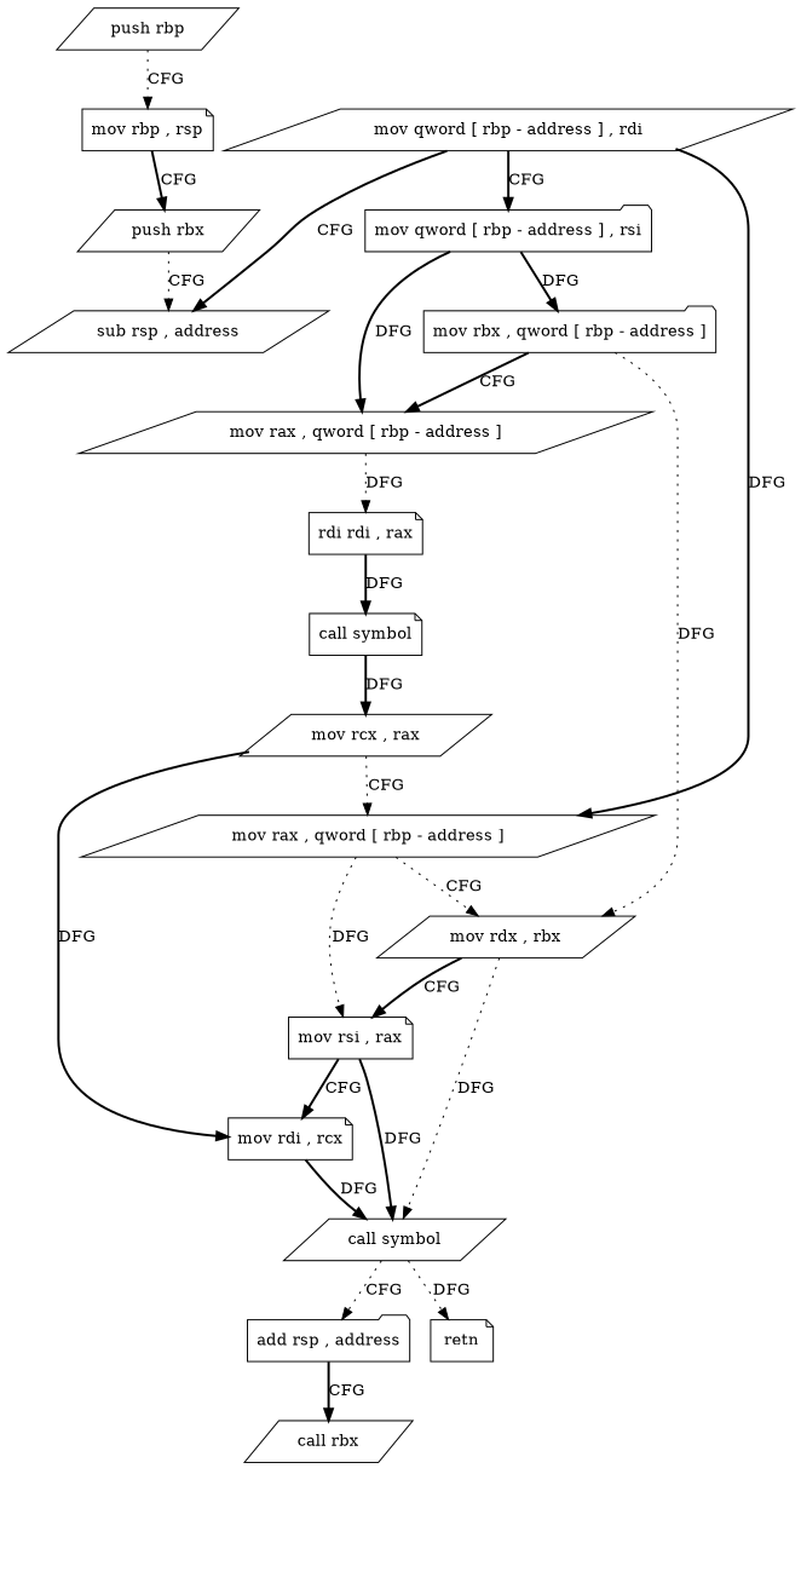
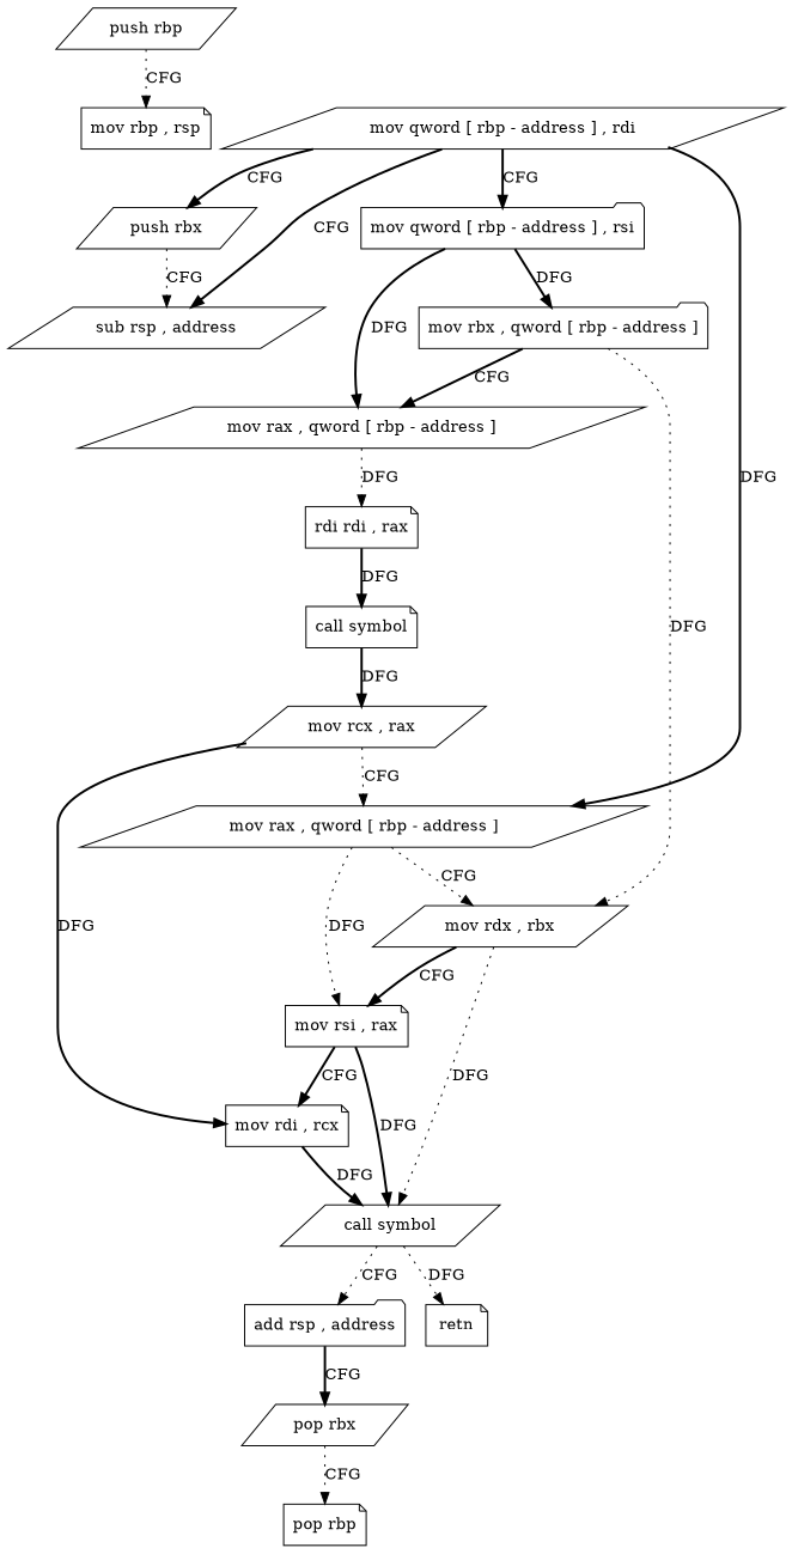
  digraph {
    node [shape=parallelogram]
    edge [style=bold]
    n1 [label="push rbp"]
    n2 [label="mov rbp , rsp" shape=note]
    n3 [label="push rbx"]
    n4 [label="sub rsp , address"]
    n5 [label="mov qword [ rbp - address ] , rdi"]
    n6 [label="mov qword [ rbp - address ] , rsi" shape=folder]
    n7 [label="mov rax , qword [ rbp - address ]"]
    n8 [label="mov rbx , qword [ rbp - address ]" shape=folder]
    n9 [label="mov rax , qword [ rbp - address ]"]
    n10 [label="mov rdx , rbx"]
    n11 [label="mov rsi , rax" shape=note]
    n12 [label="rdi rdi , rax" shape=note]
    n13 [label="call symbol"]
    n14 [label="call symbol" shape=note]
    n15 [label="mov rcx , rax"]
    n16 [label="mov rdi , rcx" shape=note]
    n17 [label="add rsp , address" shape=folder]
    n18 [label=retn shape=note]
-   n19 [label="call rbx"]
+   n19 [label="pop rbx"]
+   n20 [label="pop rbp" shape=note]
    n1 -> n2 [label=CFG style=dotted]
-   n2 -> n3 [label=CFG]
+   n5 -> n3 [label=CFG]
    n3 -> n4 [label=CFG style=dotted]
    n5 -> n4 [label=CFG]
    n5 -> n6 [label=CFG]
    n5 -> n7 [label=DFG]
    n6 -> n8 [label=DFG]
    n6 -> n9 [label=DFG]
    n7 -> n10 [label=CFG style=dotted]
    n7 -> n11 [label=DFG style=dotted]
    n8 -> n9 [label=CFG]
    n8 -> n10 [label=DFG style=dotted]
    n9 -> n12 [label=DFG style=dotted]
    n10 -> n11 [label=CFG]
    n10 -> n13 [label=DFG style=dotted]
    n11 -> n13 [label=DFG]
    n11 -> n16 [label=CFG]
    n12 -> n14 [label=DFG]
    n13 -> n17 [label=CFG style=dotted]
    n13 -> n18 [label=DFG style=dotted]
    n14 -> n15 [label=DFG]
    n15 -> n7 [label=CFG style=dotted]
    n15 -> n16 [label=DFG]
    n16 -> n13 [label=DFG]
    n17 -> n19 [label=CFG]
+   n19 -> n20 [label=CFG style=dotted]
  }
